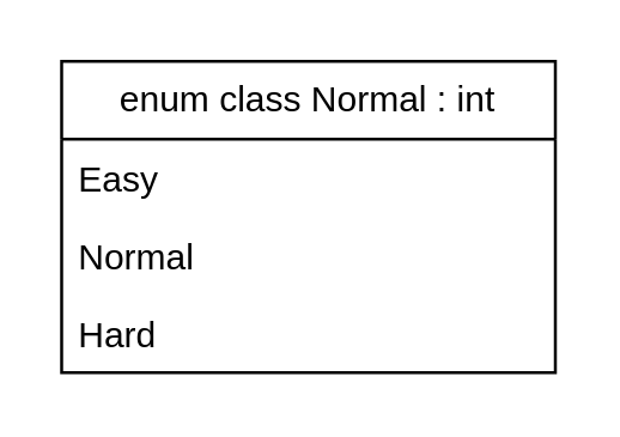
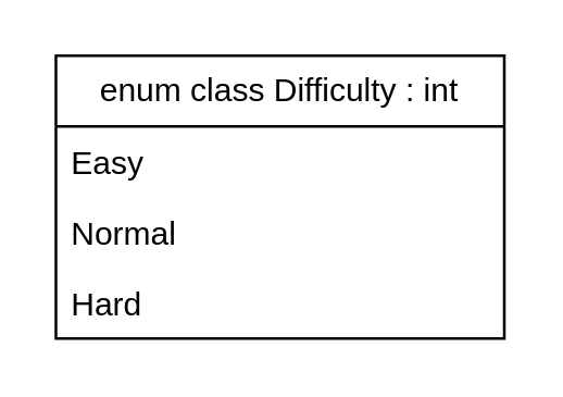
  <mxCell id="0" />
  <mxCell id="1" parent="0" />
- <mxCell id="2" value="enum class Normal : int" style="swimlane;fontStyle=0;childLayout=stackLayout;horizontal=1;startSize=26;fillColor=none;horizontalStack=0;resizeParent=1;resizeParentMax=0;resizeLast=0;collapsible=1;marginBottom=0;whiteSpace=wrap;html=1;" parent="1" vertex="1"><mxGeometry x="20" y="20" width="165" height="104" as="geometry" /></mxCell>
+ <mxCell id="2" value="enum class Difficulty : int" style="swimlane;fontStyle=0;childLayout=stackLayout;horizontal=1;startSize=26;fillColor=none;horizontalStack=0;resizeParent=1;resizeParentMax=0;resizeLast=0;collapsible=1;marginBottom=0;whiteSpace=wrap;html=1;" parent="1" vertex="1"><mxGeometry x="20" y="20" width="165" height="104" as="geometry" /></mxCell>
  <mxCell id="3" value="Easy" style="text;strokeColor=none;fillColor=none;align=left;verticalAlign=top;spacingLeft=4;spacingRight=4;overflow=hidden;rotatable=0;points=[[0,0.5],[1,0.5]];portConstraint=eastwest;whiteSpace=wrap;html=1;" parent="2" vertex="1"><mxGeometry y="26" width="165" height="26" as="geometry" /></mxCell>
  <mxCell id="4" value="Normal" style="text;strokeColor=none;fillColor=none;align=left;verticalAlign=top;spacingLeft=4;spacingRight=4;overflow=hidden;rotatable=0;points=[[0,0.5],[1,0.5]];portConstraint=eastwest;whiteSpace=wrap;html=1;" parent="2" vertex="1"><mxGeometry y="52" width="165" height="26" as="geometry" /></mxCell>
  <mxCell id="5" value="Hard" style="text;strokeColor=none;fillColor=none;align=left;verticalAlign=top;spacingLeft=4;spacingRight=4;overflow=hidden;rotatable=0;points=[[0,0.5],[1,0.5]];portConstraint=eastwest;whiteSpace=wrap;html=1;" parent="2" vertex="1"><mxGeometry y="78" width="165" height="26" as="geometry" /></mxCell>
